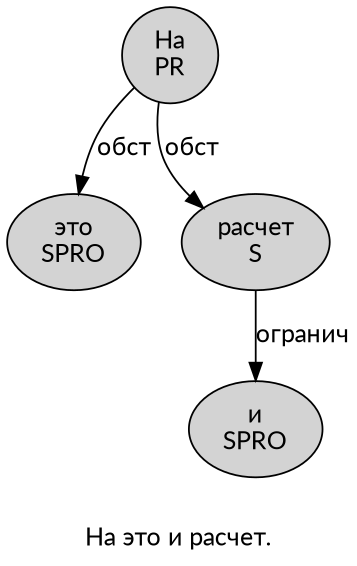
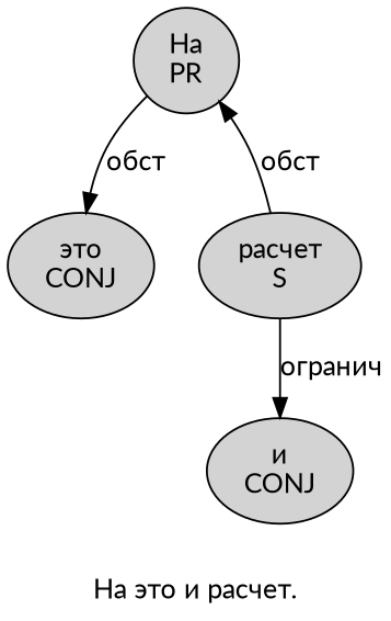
  digraph {
    fontname=Lato
    label="На это и расчет."
    node [fillcolor=lightgray fontname=Lato penwidth=1 shape=ellipse style=filled]
    edge [fontname=Lato]
    n1 [label="На\nPR"]
-   n2 [label="это\nSPRO"]
-   n3 [label="и\nSPRO"]
+   n2 [label="это\nCONJ"]
+   n3 [label="и\nCONJ"]
    n4 [label="расчет\nS"]
    n1 -> n2 [label="обст"]
-   n1 -> n4 [label="обст"]
+   n4 -> n1 [label="обст"]
    n4 -> n3 [label="огранич"]
  }
